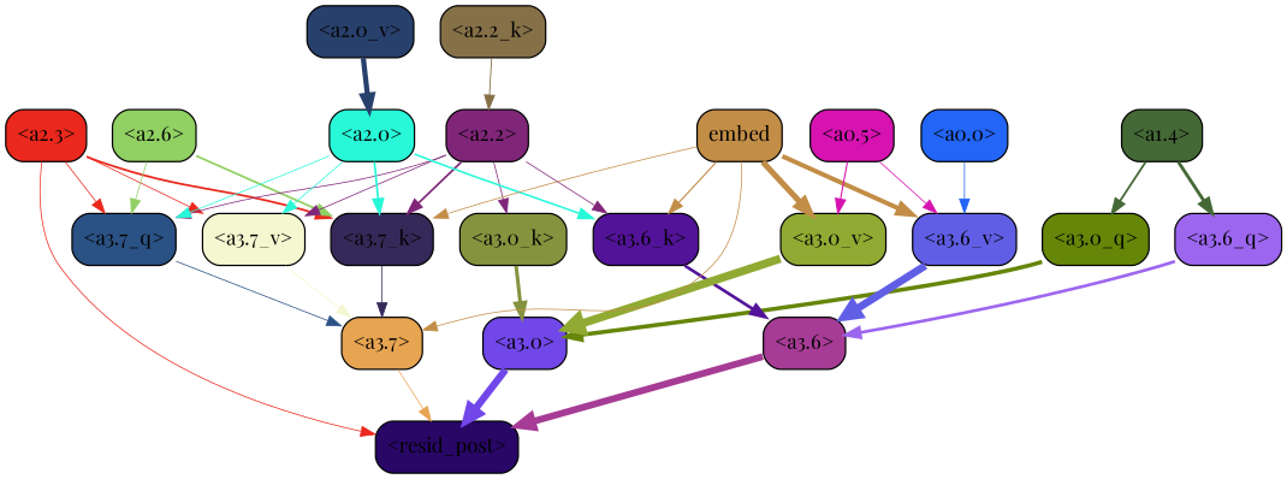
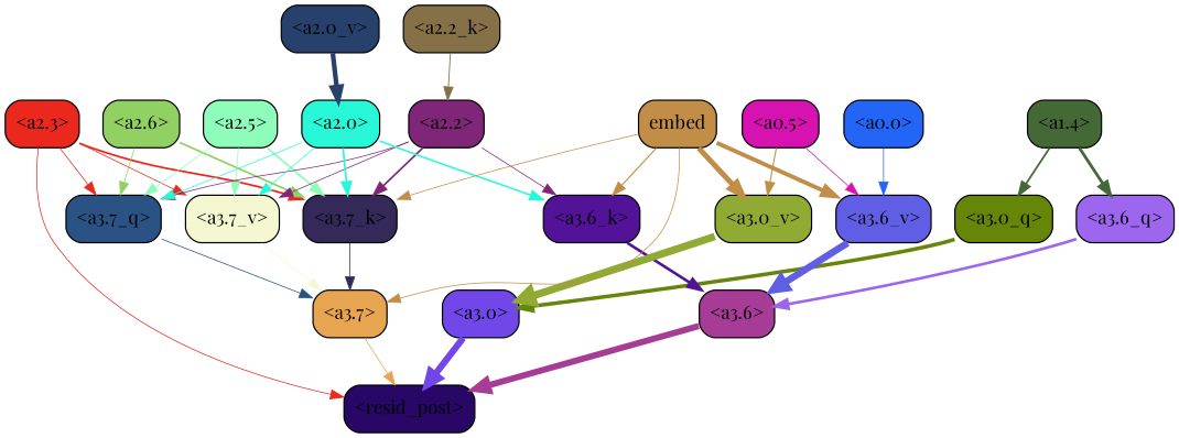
  strict digraph {
    fontname="Playfair Display"
    splines=true
    node [color=black fontname="Playfair Display" shape=box style="filled, rounded"]
    edge [color="#802679" fontname="Playfair Display" penwidth=0.6]
    "<a3.7>" [fillcolor="#e7a451"]
    "<resid_post>" [fillcolor="#280767"]
    "<a3.6>" [fillcolor="#a63c95"]
    "<a3.0>" [fillcolor="#7147e9"]
    "<a2.3>" [fillcolor="#ea281d"]
    "<a3.7_q>" [fillcolor="#2b5285"]
    "<a3.7_k>" [fillcolor="#352959"]
    "<a3.7_v>" [fillcolor="#f4f7cf"]
    "<a3.6_q>" [fillcolor="#9c66ef"]
    "<a3.0_q>" [fillcolor="#658608"]
    "<a3.6_k>" [fillcolor="#521398"]
-   "<a3.0_k>" [fillcolor="#85933f"]
    "<a3.6_v>" [fillcolor="#615ee6"]
    "<a3.0_v>" [fillcolor="#90aa33"]
    "<a2.6>" [fillcolor="#91d063"]
+   "<a2.5>" [fillcolor="#8efcba"]
    "<a2.2>" [fillcolor="#802679"]
    "<a2.0>" [fillcolor="#28f8d8"]
    "<a1.4>" [fillcolor="#456936"]
    embed [fillcolor="#c28d46"]
    "<a0.5>" [fillcolor="#d612b1"]
    "<a0.0>" [fillcolor="#2265f7"]
    "<a2.2_k>" [fillcolor="#857048"]
    "<a2.0_v>" [fillcolor="#28406c"]
    "<a3.7>" -> "<resid_post>" [color="#e7a451"]
    "<a3.6>" -> "<resid_post>" [color="#a63c95" penwidth=4.749041676521301]
    "<a3.0>" -> "<resid_post>" [color="#7147e9" penwidth=5.004215121269226]
    "<a2.3>" -> "<resid_post>" [color="#ea281d"]
    "<a2.3>" -> "<a3.7_q>" [color="#ea281d"]
    "<a2.3>" -> "<a3.7_k>" [color="#ea281d" penwidth=1.4391854107379913]
    "<a2.3>" -> "<a3.7_v>" [color="#ea281d"]
    "<a3.7_q>" -> "<a3.7>" [color="#2b5285"]
    "<a3.7_k>" -> "<a3.7>" [color="#352959"]
    "<a3.7_v>" -> "<a3.7>" [color="#f4f7cf"]
    "<a3.6_q>" -> "<a3.6>" [color="#9c66ef" penwidth=2.160832464694977]
    "<a3.0_q>" -> "<a3.0>" [color="#658608" penwidth=2.870753765106201]
    "<a3.6_k>" -> "<a3.6>" [color="#521398" penwidth=2.13908451795578]
-   "<a3.0_k>" -> "<a3.0>" [color="#85933f" penwidth=2.520303964614868]
    "<a3.6_v>" -> "<a3.6>" [color="#615ee6" penwidth=5.297133803367615]
    "<a3.0_v>" -> "<a3.0>" [color="#90aa33" penwidth=5.680712580680847]
    "<a2.6>" -> "<a3.7_q>" [color="#91d063"]
    "<a2.6>" -> "<a3.7_k>" [color="#91d063" penwidth=1.4180794060230255]
+   "<a2.5>" -> "<a3.7_q>" [color="#8efcba"]
+   "<a2.5>" -> "<a3.7_k>" [color="#8efcba" penwidth=1.4281435310840607]
+   "<a2.5>" -> "<a3.7_v>" [color="#8efcba"]
    "<a2.2>" -> "<a3.7_q>"
    "<a2.2>" -> "<a3.7_k>" [penwidth=1.3982512056827545]
    "<a2.2>" -> "<a3.7_v>"
    "<a2.2>" -> "<a3.6_k>"
-   "<a2.2>" -> "<a3.0_k>"
    "<a2.0>" -> "<a3.7_q>" [color="#28f8d8"]
    "<a2.0>" -> "<a3.7_k>" [color="#28f8d8" penwidth=1.404832512140274]
    "<a2.0>" -> "<a3.7_v>" [color="#28f8d8"]
    "<a2.0>" -> "<a3.6_k>" [color="#28f8d8" penwidth=1.2708758115768433]
    "<a1.4>" -> "<a3.6_q>" [color="#456936" penwidth=2.289449453353882]
    "<a1.4>" -> "<a3.0_q>" [color="#456936" penwidth=1.4600623846054077]
    embed -> "<a3.7>" [color="#c28d46"]
    embed -> "<a3.7_k>" [color="#c28d46"]
    embed -> "<a3.6_k>" [color="#c28d46" penwidth=0.9291638135910034]
    embed -> "<a3.6_v>" [color="#c28d46" penwidth=3.1808209121227264]
    embed -> "<a3.0_v>" [color="#c28d46" penwidth=4.036660343408585]
    "<a0.5>" -> "<a3.6_v>" [color="#d612b1"]
-   "<a0.5>" -> "<a3.0_v>" [color="#d612b1" penwidth=0.8798569142818451]
+   "<a0.5>" -> "<a3.0_v>" [color="#c28d46" penwidth=0.8798569142818451]
    "<a0.0>" -> "<a3.6_v>" [color="#2265f7"]
    "<a2.2_k>" -> "<a2.2>" [color="#857048" penwidth=0.7060726433992386]
    "<a2.0_v>" -> "<a2.0>" [color="#28406c" penwidth=3.56003999710083]
  }
